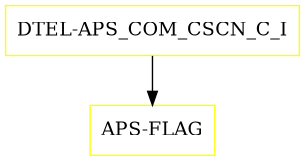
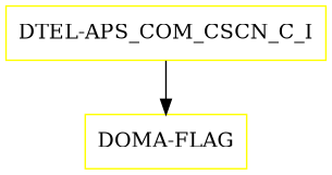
  digraph {
    node [color=yellow shape=box]
    "DTEL-APS_COM_CSCN_C_I"
-   "DOMA-FLAG" [label="APS-FLAG"]
+   "DOMA-FLAG"
    "DTEL-APS_COM_CSCN_C_I" -> "DOMA-FLAG"
  }
